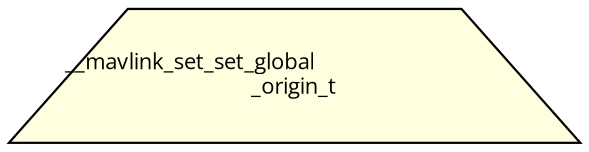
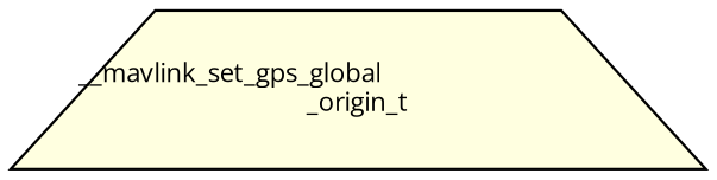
  digraph {
    rankdir=LR
    fontname="Open Sans"
-   n1 [color=black fillcolor=lightyellow fontname="Open Sans" fontsize=10 height=0.2 label="__mavlink_set_set_global\l_origin_t" shape=trapezium style=filled width=0.4]
+   n1 [color=black fillcolor=lightyellow fontname="Open Sans" fontsize=10 height=0.2 label="__mavlink_set_gps_global\l_origin_t" shape=trapezium style=filled width=0.4]
  }
